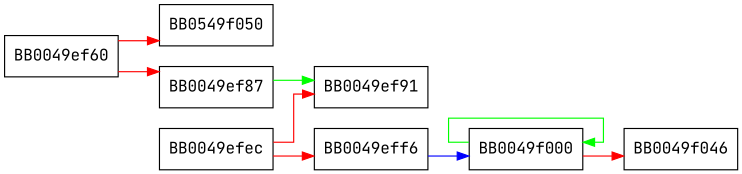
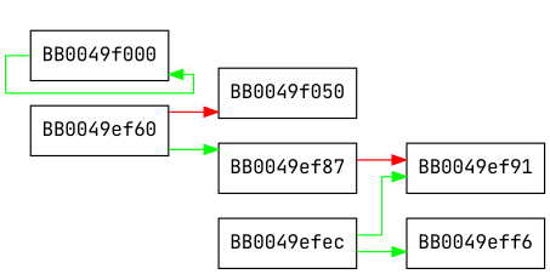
  digraph {
    fontname="JetBrains Mono"
    rankdir=LR
    splines=ortho
    node [fontname="JetBrains Mono" shape=box]
    edge [color=red fontname="JetBrains Mono"]
    BB0049ef60
-   BB0049f050 [label=BB0549f050]
+   BB0049f050
    BB0049ef87
    BB0049ef91
    BB0049efec
    BB0049eff6
    BB0049f000
-   BB0049f046
    BB0049ef60 -> BB0049f050
-   BB0049ef60 -> BB0049ef87
-   BB0049ef87 -> BB0049ef91 [color=green]
-   BB0049efec -> BB0049ef91
-   BB0049efec -> BB0049eff6
-   BB0049eff6 -> BB0049f000 [color=blue]
+   BB0049ef60 -> BB0049ef87 [color=green]
+   BB0049ef87 -> BB0049ef91
+   BB0049efec -> BB0049ef91 [color=green]
+   BB0049efec -> BB0049eff6 [color=green]
    BB0049f000 -> BB0049f000 [color=green]
-   BB0049f000 -> BB0049f046
  }
